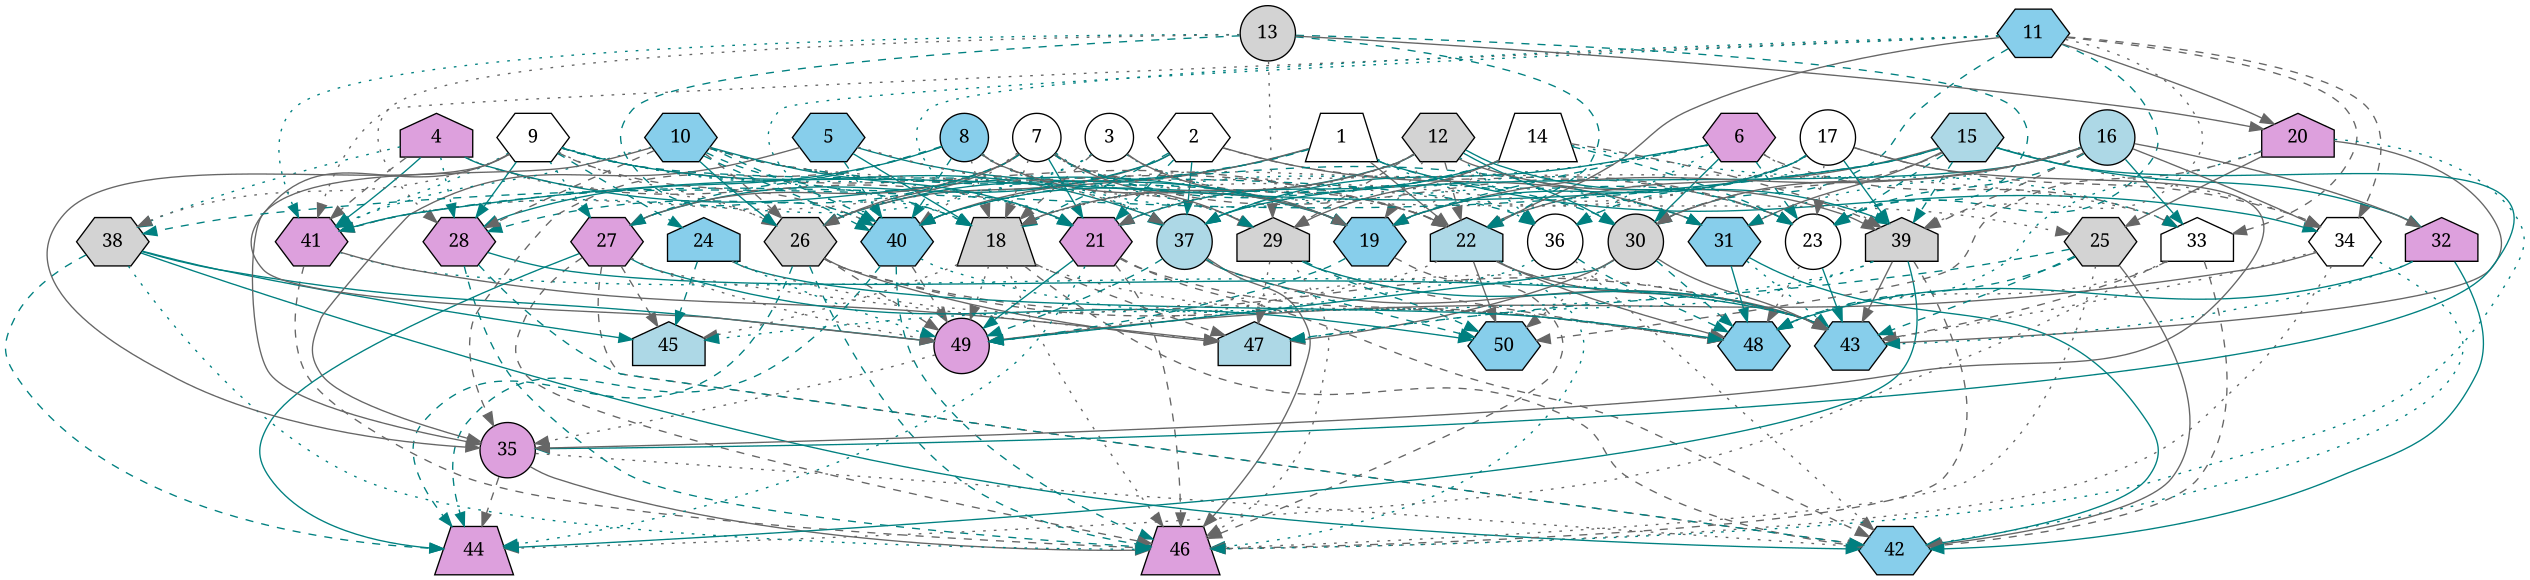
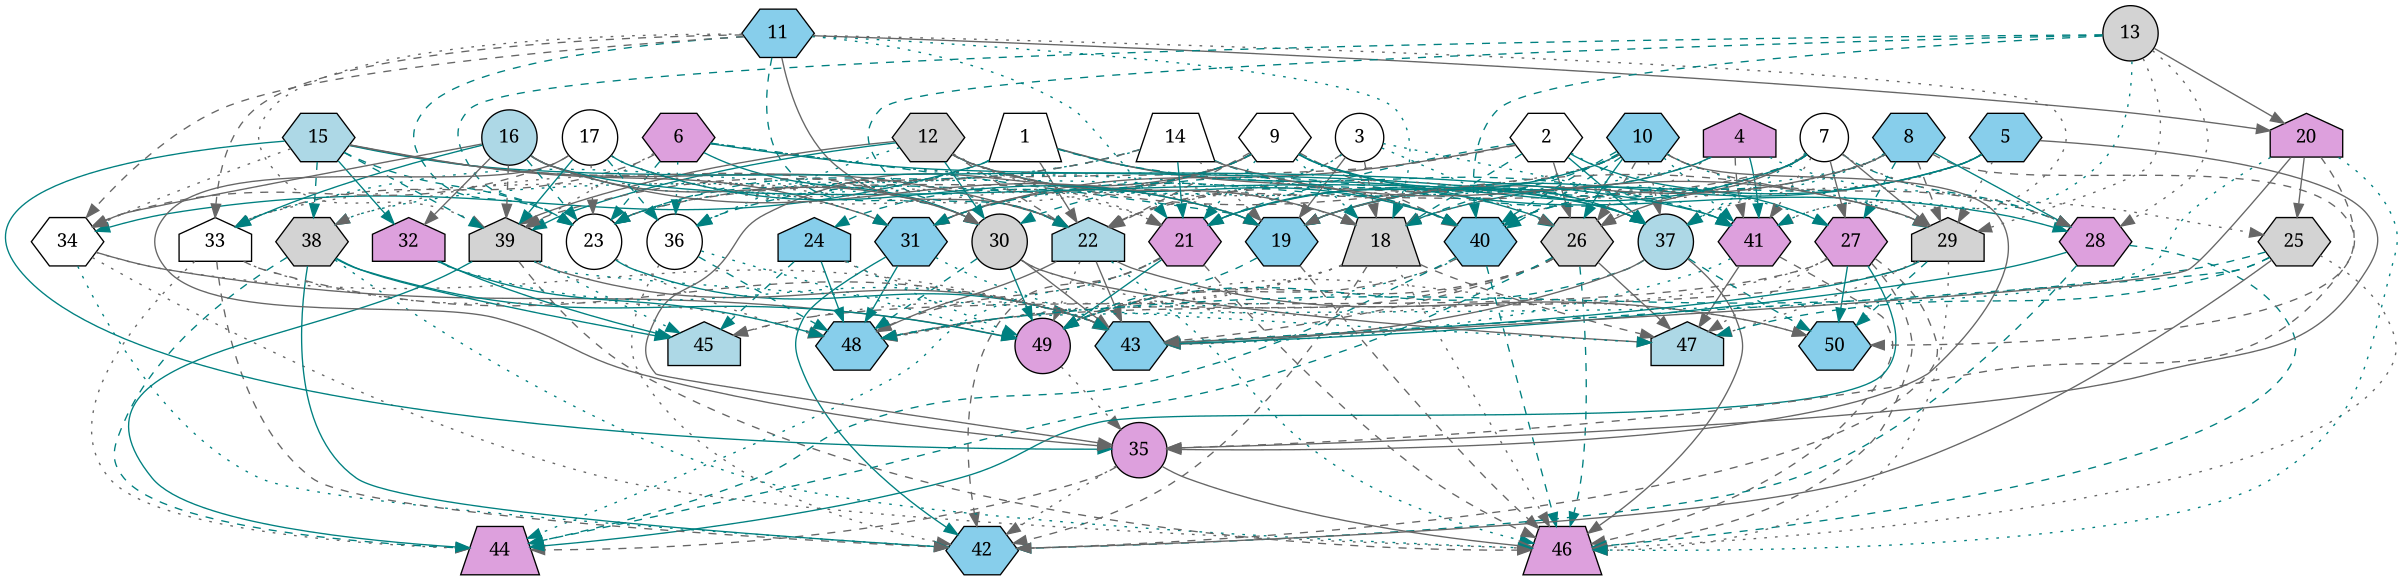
  digraph {
    fontname="Noto Serif"
    node [alpha=0.07 fillcolor=skyblue fontname="Noto Serif" shape=hexagon style=filled]
    edge [color=teal fontname="Noto Serif" style=dashed]
    1 [alpha=0.13 expect_size=8563237025043905 fillcolor=white shape=trapezium]
    22 [alpha=0.02 expect_size=3470214140225515008 fillcolor=lightblue shape=house]
    23 [alpha=0.16 expect_size=13900824351538096898048 fillcolor=white shape=circle]
    26 [alpha=0.08 expect_size=4340512675684224000 fillcolor=lightgrey]
    34 [alpha=0.02 expect_size=7084251879298813 fillcolor=white]
    36 [alpha=0.19 expect_size=5073281430667069440 fillcolor=white shape=circle]
    40 [alpha=0.16 expect_size=514128239169210752]
    41 [alpha=0.11 expect_size=3024694222005517824 fillcolor=plum]
    46 [expect_size=43612515118804016 fillcolor=plum shape=trapezium]
    48 [alpha=0.06 expect_size=5716679753799767040]
    49 [alpha=0.11 expect_size=399920161890500608000 fillcolor=plum shape=circle]
    43 [alpha=0.08 expect_size=10649632997025775616000]
    50 [alpha=0.13 expect_size=5928828083585567744]
    47 [alpha=0.15 expect_size=120858582639113456 fillcolor=lightblue shape=house]
    44 [alpha=0.12 expect_size=8014801476561827528704 fillcolor=plum shape=trapezium]
    42 [alpha=0.01 expect_size=10423367694654296]
    35 [alpha=0.04 expect_size=5140294926172178432 fillcolor=plum shape=circle]
    2 [alpha=0.10 expect_size=2834945058508934656 fillcolor=white]
    18 [alpha=0.15 expect_size=1730212991638052012032 fillcolor=lightgrey shape=trapezium]
    21 [alpha=0.12 expect_size=140573829608430848 fillcolor=plum]
    27 [alpha=0.01 expect_size=286124718968878624 fillcolor=plum]
    31 [alpha=0.13 expect_size=383603384839569408000]
    37 [alpha=0.04 expect_size=13188790496752828416000 fillcolor=lightblue shape=circle]
    45 [alpha=0.14 expect_size=2981404317006552064 fillcolor=lightblue shape=house]
    3 [alpha=0.19 expect_size=1905666077960932608 fillcolor=white shape=circle]
    19 [alpha=0.11 expect_size=6854211592647790821376]
    4 [alpha=0.14 expect_size=141575922728124432 fillcolor=plum shape=house]
    28 [alpha=0.09 expect_size=4702801947628434096128 fillcolor=plum]
    38 [alpha=0.05 expect_size=185233667763910112 fillcolor=lightgrey]
    5 [expect_size=933724687473247232]
    29 [alpha=0.02 expect_size=60101126759155952 fillcolor=lightgrey shape=house]
    6 [alpha=0.09 expect_size=8342600774083159040 fillcolor=plum]
    30 [alpha=0.04 expect_size=1055628987324849536 fillcolor=lightgrey shape=circle]
    33 [alpha=0.09 expect_size=102376808193908928 fillcolor=white shape=house]
    39 [expect_size=3658872442345456640 fillcolor=lightgrey shape=house]
    7 [alpha=0.14 expect_size=110133893724195168 fillcolor=white shape=circle]
    25 [alpha=0.05 expect_size=41833056777384344 fillcolor=lightgrey]
-   8 [alpha=0.18 expect_size=9946920173083213955072 shape=circle]
+   8 [alpha=0.18 expect_size=9946920173083213955072]
    9 [alpha=0.14 expect_size=59362801402475784 fillcolor=white]
    24 [expect_size=31294210187619228 shape=house]
    10 [alpha=0.14 expect_size=40398076322812600]
    11 [alpha=0.02 expect_size=1967295014955443552256]
    20 [alpha=0.13 expect_size=225158409426588704 fillcolor=plum shape=house]
    12 [expect_size=13601340525574619136000 fillcolor=lightgrey]
    13 [alpha=0.12 expect_size=5560576487619406331904 fillcolor=lightgrey shape=circle]
    14 [alpha=0.15 expect_size=7755937058027208704000 fillcolor=white shape=trapezium]
    15 [alpha=0.03 expect_size=1584669149211267840 fillcolor=lightblue]
    32 [alpha=0.11 expect_size=4931827957848083456 fillcolor=plum shape=house]
    16 [alpha=0.16 expect_size=9405424058223659008 fillcolor=lightblue shape=circle]
    17 [alpha=0.04 expect_size=146155339188942656 fillcolor=white shape=circle]
    1 -> 22 [color=gray40 style=solid]
    1 -> 23
    1 -> 26 [style=solid]
    1 -> 34 [style=solid]
    1 -> 36 [style=dotted]
    1 -> 40 [color=gray40 style=solid]
    1 -> 41
    22 -> 46 [style=dotted]
    22 -> 48 [color=gray40 style=solid]
    22 -> 49 [color=gray40 style=dotted]
    22 -> 43 [color=gray40 style=solid]
    22 -> 50 [color=gray40 style=solid]
    23 -> 48 [color=gray40 style=dotted]
    23 -> 43 [style=solid]
    26 -> 46
    26 -> 48 [color=gray40]
    26 -> 49 [color=gray40]
    26 -> 43 [color=gray40]
    26 -> 47 [color=gray40 style=solid]
    26 -> 44
    34 -> 46 [color=gray40 style=dotted]
    34 -> 49 [color=gray40 style=solid]
    34 -> 43 [color=gray40 style=dotted]
    34 -> 42 [style=dotted]
    36 -> 48
    36 -> 49 [style=dotted]
    36 -> 42 [color=gray40 style=dotted]
    40 -> 46
    40 -> 48 [style=dotted]
    40 -> 49 [color=gray40]
    40 -> 44
    41 -> 46 [color=gray40]
    41 -> 43 [style=dotted]
    41 -> 47 [color=gray40 style=solid]
    49 -> 35 [color=gray40 style=dotted]
    35 -> 46 [color=gray40 style=solid]
    35 -> 44 [color=gray40]
    35 -> 42 [color=gray40 style=dotted]
    2 -> 23 [color=gray40]
    2 -> 26 [color=gray40 style=solid]
+   2 -> 41 [style=dotted]
    2 -> 18
    2 -> 21
    2 -> 27 [style=solid]
    2 -> 31 [color=gray40 style=solid]
    2 -> 37 [style=solid]
    18 -> 46 [color=gray40 style=dotted]
    18 -> 48 [color=gray40 style=dotted]
    18 -> 49 [color=gray40 style=dotted]
    18 -> 47 [color=gray40]
    18 -> 42 [color=gray40]
    18 -> 45 [color=gray40 style=dotted]
    21 -> 46 [color=gray40]
    21 -> 48 [color=gray40]
    21 -> 49 [style=solid]
    21 -> 44 [style=dotted]
    21 -> 42 [color=gray40]
    27 -> 46 [color=gray40]
    27 -> 49 [color=gray40 style=dotted]
    27 -> 50 [style=solid]
    27 -> 47 [color=gray40 style=dotted]
    27 -> 44 [style=solid]
    27 -> 42 [color=gray40]
    27 -> 45 [color=gray40]
    31 -> 48 [style=solid]
    31 -> 43 [style=dotted]
    31 -> 42 [style=solid]
    37 -> 46 [color=gray40 style=solid]
    37 -> 49
    37 -> 43 [color=gray40 style=solid]
    37 -> 50
    3 -> 22 [color=gray40]
    3 -> 26 [style=dotted]
    3 -> 41 [style=dotted]
    3 -> 18 [color=gray40]
    3 -> 31 [style=dotted]
    3 -> 19 [color=gray40 style=solid]
    19 -> 46 [color=gray40]
    19 -> 49
    4 -> 26 [color=gray40 style=dotted]
    4 -> 41 [color=gray40]
    4 -> 41 [style=solid]
    4 -> 21 [color=gray40]
    4 -> 19 [style=solid]
    4 -> 28 [style=dotted]
    4 -> 38 [style=dotted]
    28 -> 46
    28 -> 43 [style=solid]
    28 -> 42
    38 -> 46 [style=dotted]
    38 -> 49 [style=solid]
    38 -> 44
    38 -> 42 [style=solid]
    38 -> 45 [style=solid]
    5 -> 40
    5 -> 35 [color=gray40 style=solid]
    5 -> 18 [style=solid]
    5 -> 37 [color=gray40 style=dotted]
    5 -> 19 [style=solid]
    5 -> 29 [color=gray40 style=dotted]
    29 -> 46 [color=gray40 style=dotted]
    29 -> 48 [color=gray40]
    29 -> 43 [style=solid]
    29 -> 50
    29 -> 47 [color=gray40 style=dotted]
    6 -> 23
    6 -> 36 [style=dotted]
    6 -> 40 [color=gray40 style=dotted]
    6 -> 18 [style=dotted]
    6 -> 37 [style=solid]
    6 -> 19
    6 -> 30 [style=solid]
    6 -> 33 [color=gray40]
    6 -> 39 [color=gray40 style=dotted]
    30 -> 48
    30 -> 49 [style=solid]
    30 -> 43 [color=gray40 style=solid]
    30 -> 50 [color=gray40 style=dotted]
    30 -> 47 [color=gray40 style=solid]
    33 -> 48 [color=gray40 style=dotted]
    33 -> 43 [color=gray40]
    33 -> 44 [color=gray40 style=dotted]
    33 -> 42 [color=gray40]
    39 -> 46 [color=gray40]
    39 -> 43 [color=gray40 style=solid]
    39 -> 47 [style=dotted]
    39 -> 44 [style=solid]
    39 -> 45 [style=dotted]
    7 -> 23 [color=gray40]
    7 -> 26 [color=gray40 style=solid]
    7 -> 40 [color=gray40 style=dotted]
    7 -> 41 [color=gray40 style=dotted]
    7 -> 18 [color=gray40 style=dotted]
    7 -> 21 [style=solid]
    7 -> 27 [color=gray40 style=solid]
    7 -> 37 [style=dotted]
    7 -> 19
    7 -> 28
    7 -> 29 [color=gray40 style=solid]
    7 -> 30
    7 -> 25 [color=gray40 style=dotted]
    25 -> 46 [color=gray40 style=dotted]
    25 -> 48
    25 -> 43
    25 -> 47
    25 -> 42 [color=gray40 style=solid]
    8 -> 22 [color=gray40 style=dotted]
    8 -> 23 [style=dotted]
    8 -> 40
    8 -> 35 [color=gray40]
    8 -> 18 [color=gray40 style=dotted]
    8 -> 27
    8 -> 37 [style=dotted]
    8 -> 19 [color=gray40 style=solid]
    8 -> 28 [style=solid]
    8 -> 29 [color=gray40]
    9 -> 22 [color=gray40]
    9 -> 26 [color=gray40 style=dotted]
    9 -> 36
    9 -> 40 [color=gray40]
    9 -> 41 [style=dotted]
    9 -> 35 [color=gray40 style=solid]
    9 -> 18 [style=dotted]
    9 -> 21 [style=dotted]
    9 -> 27 [style=dotted]
-   9 -> 49 [color=gray40 style=solid]
+   9 -> 31 [color=gray40 style=solid]
    9 -> 37 [style=solid]
    9 -> 28 [style=solid]
    9 -> 38 [color=gray40 style=dotted]
    9 -> 24
    24 -> 48 [style=solid]
    24 -> 49 [style=dotted]
    24 -> 43 [color=gray40 style=dotted]
    24 -> 45
    10 -> 22 [color=gray40]
    10 -> 26 [style=solid]
    10 -> 26 [color=gray40]
    10 -> 40
    10 -> 40
    10 -> 41 [style=dotted]
    10 -> 35 [color=gray40 style=solid]
    10 -> 18
    10 -> 21 [style=solid]
    10 -> 31
    10 -> 37 [color=gray40 style=dotted]
    10 -> 28 [color=gray40]
    10 -> 29 [style=dotted]
    10 -> 33 [color=gray40 style=dotted]
    11 -> 22 [color=gray40 style=solid]
    11 -> 23
    11 -> 34 [color=gray40]
    11 -> 41 [color=gray40 style=dotted]
    11 -> 18 [style=dotted]
    11 -> 21 [style=dotted]
    11 -> 30
    11 -> 33 [color=gray40]
    11 -> 39 [color=gray40 style=dotted]
    11 -> 20 [color=gray40 style=solid]
    20 -> 46 [style=dotted]
    20 -> 48 [style=dotted]
    20 -> 43 [color=gray40 style=solid]
    20 -> 50 [color=gray40]
    20 -> 25 [color=gray40 style=solid]
    12 -> 22 [color=gray40]
    12 -> 36 [style=dotted]
    12 -> 40 [style=solid]
    12 -> 18 [color=gray40 style=solid]
    12 -> 21 [color=gray40 style=dotted]
    12 -> 19 [color=gray40 style=dotted]
    12 -> 29 [color=gray40]
    12 -> 30 [style=solid]
    12 -> 39 [color=gray40 style=solid]
    12 -> 39 [style=solid]
    13 -> 22
    13 -> 23
    13 -> 40
    13 -> 41 [style=dotted]
    13 -> 28 [color=gray40 style=dotted]
    13 -> 29 [color=gray40 style=dotted]
    13 -> 20 [color=gray40 style=solid]
    14 -> 23
    14 -> 40
    14 -> 21 [style=solid]
    14 -> 37
    14 -> 19 [color=gray40 style=dotted]
    14 -> 29 [color=gray40 style=solid]
    14 -> 33 [style=dotted]
    14 -> 39 [color=gray40]
    15 -> 22 [color=gray40 style=solid]
    15 -> 23
    15 -> 34 [color=gray40 style=dotted]
    15 -> 41 [style=solid]
    15 -> 35 [style=solid]
    15 -> 31 [color=gray40 style=solid]
    15 -> 38
    15 -> 30 [color=gray40]
    15 -> 39
    15 -> 32 [style=solid]
    32 -> 48 [style=solid]
    32 -> 43 [style=dotted]
-   32 -> 42 [style=solid]
+   32 -> 45 [style=solid]
    16 -> 23
    16 -> 34 [color=gray40 style=solid]
    16 -> 31 [style=dotted]
    16 -> 37 [style=solid]
    16 -> 19 [color=gray40 style=solid]
    16 -> 30 [color=gray40 style=solid]
    16 -> 33 [style=solid]
    16 -> 39 [color=gray40]
    16 -> 32 [color=gray40 style=solid]
    17 -> 22 [style=dotted]
    17 -> 23 [color=gray40 style=dotted]
    17 -> 34 [color=gray40]
    17 -> 36
    17 -> 35 [color=gray40 style=solid]
    17 -> 18 [color=gray40 style=dotted]
    17 -> 21 [color=gray40 style=dotted]
    17 -> 19 [style=solid]
    17 -> 39 [style=solid]
  }
